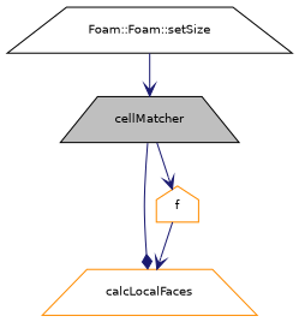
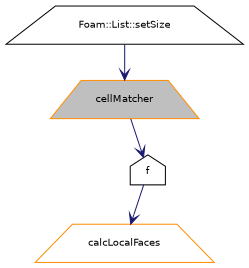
  digraph {
    rankdir=TB
    node [color=darkorange fontname=Helvetica fontsize=10 shape=trapezium]
    edge [arrowhead=vee color=midnightblue fontname=Helvetica fontsize=10 labelfontname=Helvetica labelfontsize=10 style=solid]
-   n1 [color=black fillcolor=grey75 fontcolor=black height=0.2 label=cellMatcher style=filled width=0.4]
+   n1 [fillcolor=grey75 fontcolor=black height=0.2 label=cellMatcher style=filled width=0.4]
    n2 [height=0.2 label=calcLocalFaces width=0.4]
-   n3 [height=0.2 label=f shape=house width=0.4]
-   n4 [color=black height=0.2 label="Foam::Foam::setSize" width=0.4]
-   n1 -> n2 [arrowhead=diamond]
+   n3 [color=black height=0.2 label=f shape=house width=0.4]
+   n4 [color=black height=0.2 label="Foam::List::setSize" width=0.4]
    n1 -> n3
    n3 -> n2
    n4 -> n1
  }
